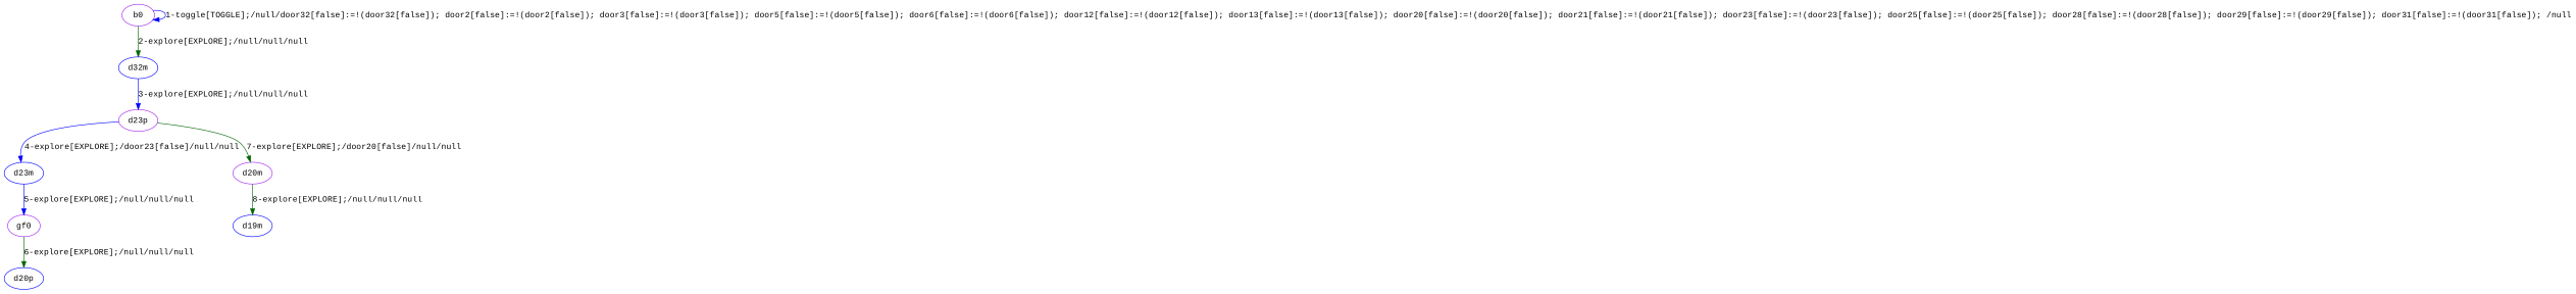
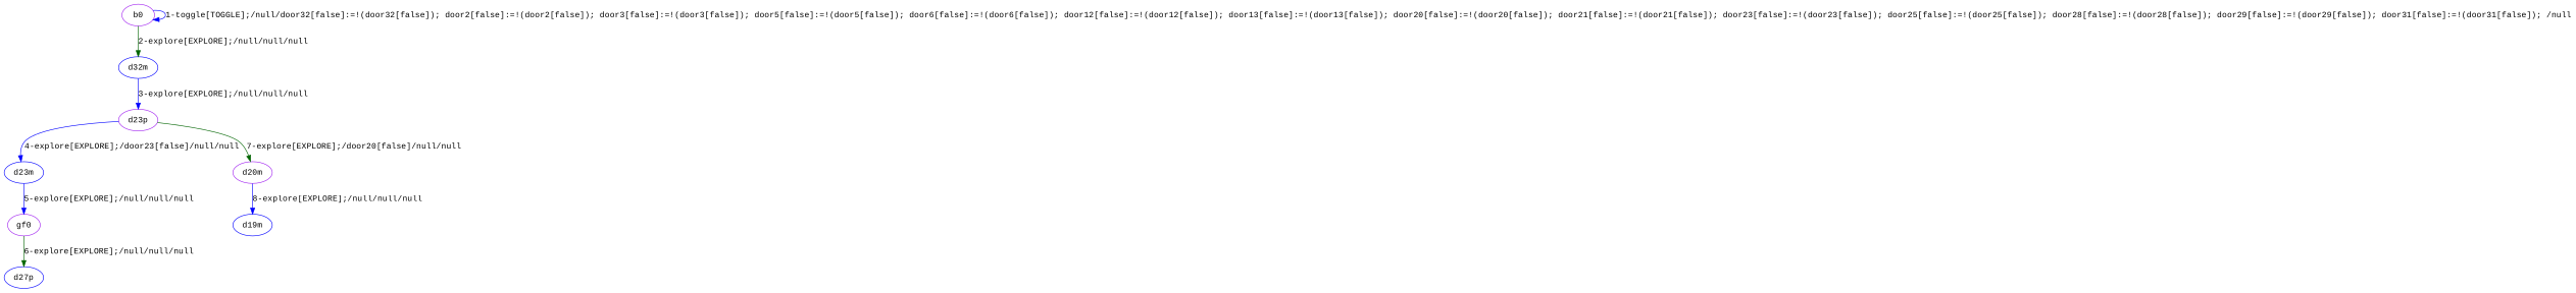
  digraph {
    fontname="Liberation Mono"
    node [color=purple fontname="Liberation Mono"]
    edge [color=blue fontname="Liberation Mono"]
    b0
    d32m [color=blue]
    d23p
    d23m [color=blue]
    d20m
    gf0
-   d20p [color=blue]
+   d20p [color=blue label=d27p]
    d19m [color=blue]
    b0 -> b0 [label="1-toggle[TOGGLE];/null/door32[false]:=!(door32[false]); door2[false]:=!(door2[false]); door3[false]:=!(door3[false]); door5[false]:=!(door5[false]); door6[false]:=!(door6[false]); door12[false]:=!(door12[false]); door13[false]:=!(door13[false]); door20[false]:=!(door20[false]); door21[false]:=!(door21[false]); door23[false]:=!(door23[false]); door25[false]:=!(door25[false]); door28[false]:=!(door28[false]); door29[false]:=!(door29[false]); door31[false]:=!(door31[false]); /null"]
    b0 -> d32m [color=darkgreen label="2-explore[EXPLORE];/null/null/null"]
    d32m -> d23p [label="3-explore[EXPLORE];/null/null/null"]
    d23p -> d23m [label="4-explore[EXPLORE];/door23[false]/null/null"]
    d23p -> d20m [color=darkgreen label="7-explore[EXPLORE];/door20[false]/null/null"]
    d23m -> gf0 [label="5-explore[EXPLORE];/null/null/null"]
-   d20m -> d19m [color=darkgreen label="8-explore[EXPLORE];/null/null/null"]
+   d20m -> d19m [label="8-explore[EXPLORE];/null/null/null"]
    gf0 -> d20p [color=darkgreen label="6-explore[EXPLORE];/null/null/null"]
  }
